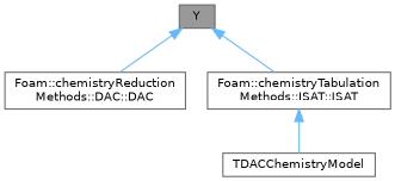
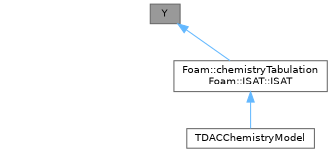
  digraph {
    fontname="DejaVu Sans"
    rankdir=TB
    node [color=grey40 fillcolor=white fontname="DejaVu Sans" fontsize=10 shape=box style=filled]
    edge [color=steelblue1 dir=back fontname="DejaVu Sans" fontsize=10 labelfontname=Helvetica labelfontsize=10 style=solid]
    n1 [color=gray40 fillcolor=grey60 fontcolor=black height=0.2 label=Y width=0.4]
-   n2 [height=0.2 label="Foam::chemistryReduction\lMethods::DAC::DAC" width=0.4]
-   n3 [height=0.2 label="Foam::chemistryTabulation\lMethods::ISAT::ISAT" width=0.4]
+   n3 [height=0.2 label="Foam::chemistryTabulation\lFoam::ISAT::ISAT" width=0.4]
    n4 [height=0.2 label=TDACChemistryModel width=0.4]
-   n1 -> n2
    n1 -> n3
    n3 -> n4
  }
